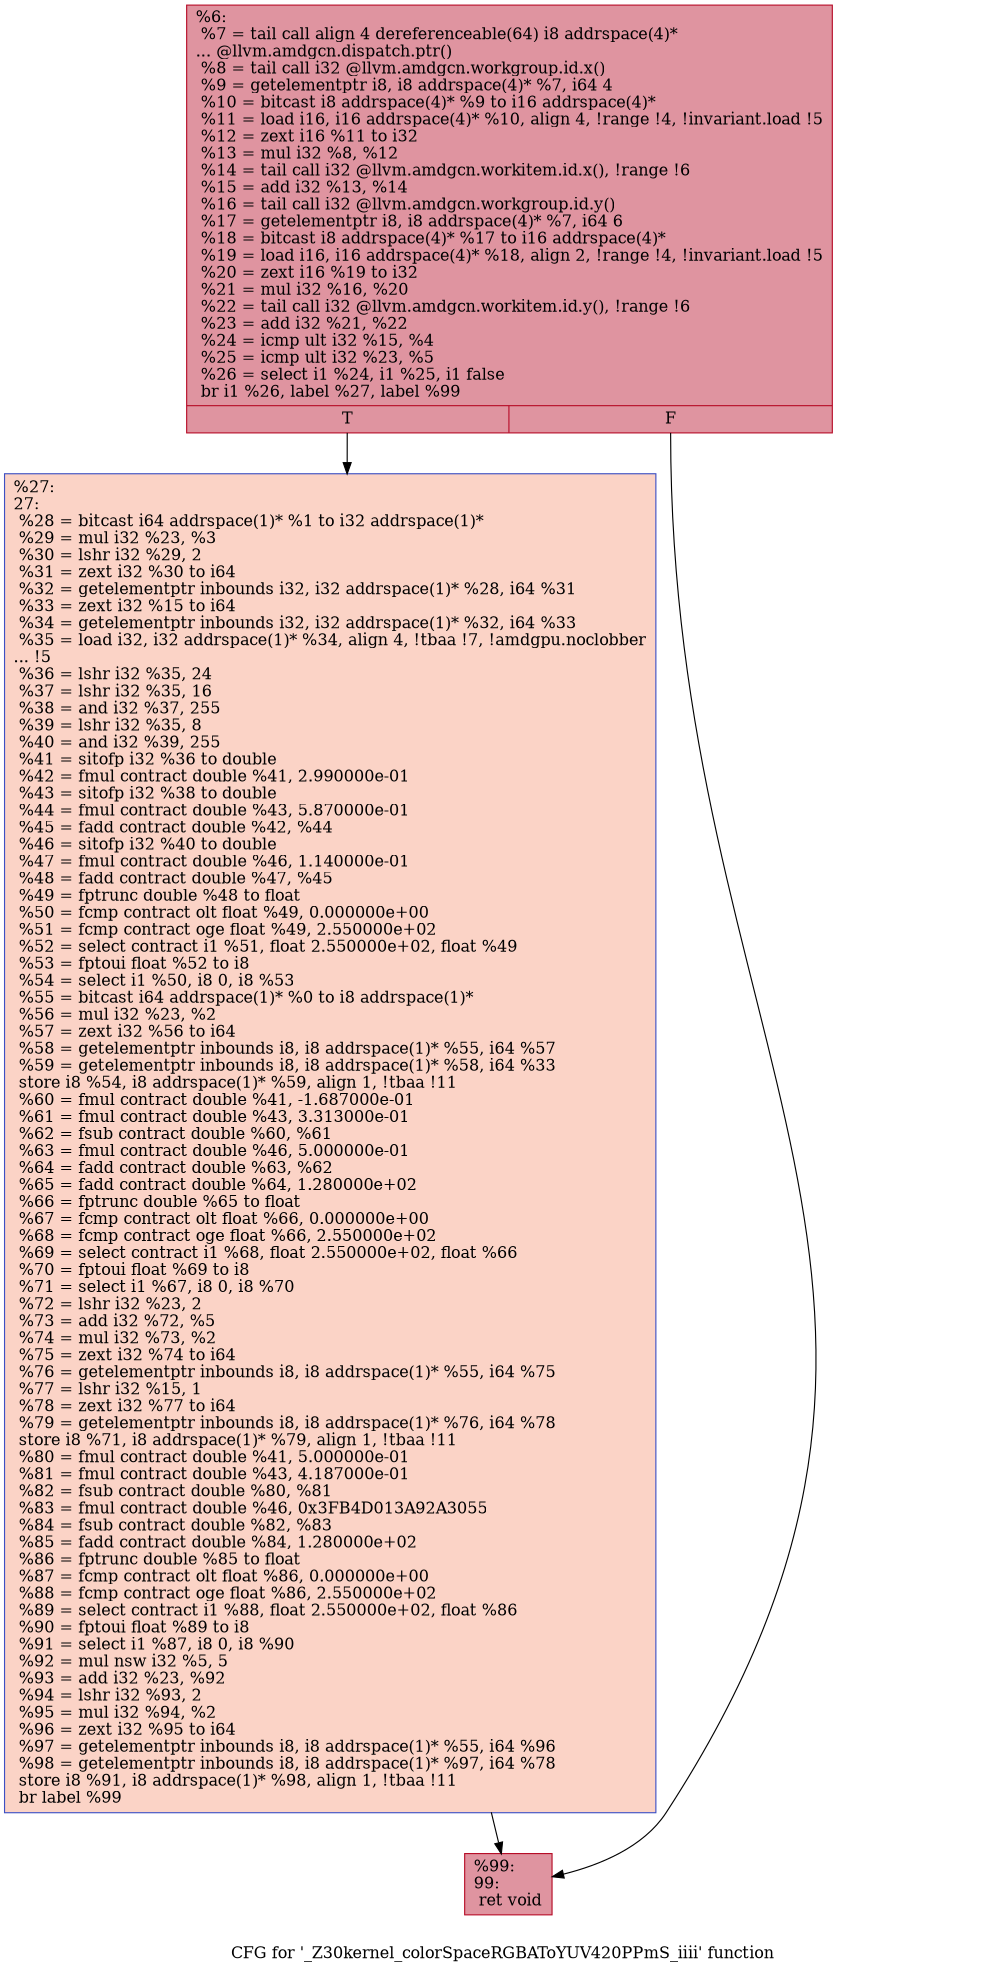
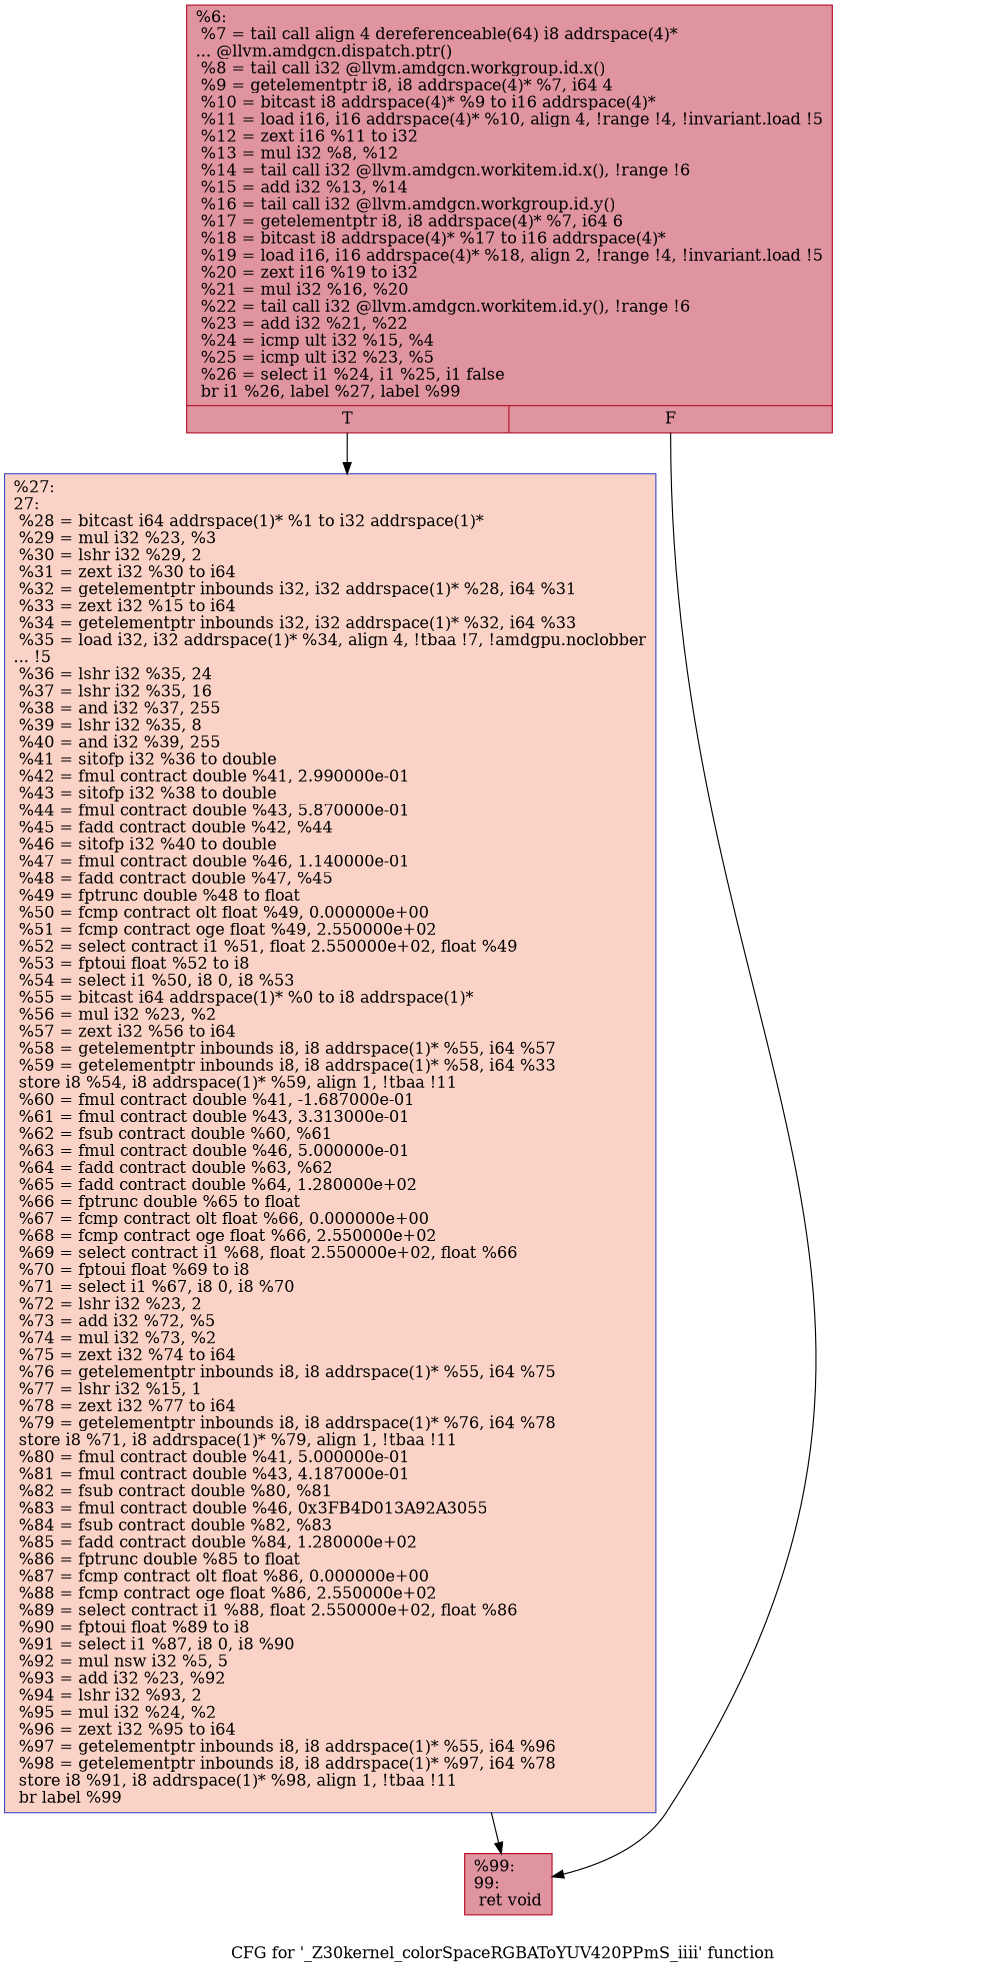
  digraph {
    label="CFG for '_Z30kernel_colorSpaceRGBAToYUV420PPmS_iiii' function"
    node [color="#b70d28ff" fillcolor="#b70d2870" shape=record style=filled]
    n1 [label="{%6:\l  %7 = tail call align 4 dereferenceable(64) i8 addrspace(4)*\l... @llvm.amdgcn.dispatch.ptr()\l  %8 = tail call i32 @llvm.amdgcn.workgroup.id.x()\l  %9 = getelementptr i8, i8 addrspace(4)* %7, i64 4\l  %10 = bitcast i8 addrspace(4)* %9 to i16 addrspace(4)*\l  %11 = load i16, i16 addrspace(4)* %10, align 4, !range !4, !invariant.load !5\l  %12 = zext i16 %11 to i32\l  %13 = mul i32 %8, %12\l  %14 = tail call i32 @llvm.amdgcn.workitem.id.x(), !range !6\l  %15 = add i32 %13, %14\l  %16 = tail call i32 @llvm.amdgcn.workgroup.id.y()\l  %17 = getelementptr i8, i8 addrspace(4)* %7, i64 6\l  %18 = bitcast i8 addrspace(4)* %17 to i16 addrspace(4)*\l  %19 = load i16, i16 addrspace(4)* %18, align 2, !range !4, !invariant.load !5\l  %20 = zext i16 %19 to i32\l  %21 = mul i32 %16, %20\l  %22 = tail call i32 @llvm.amdgcn.workitem.id.y(), !range !6\l  %23 = add i32 %21, %22\l  %24 = icmp ult i32 %15, %4\l  %25 = icmp ult i32 %23, %5\l  %26 = select i1 %24, i1 %25, i1 false\l  br i1 %26, label %27, label %99\l|{<s0>T|<s1>F}}"]
-   n2 [color="#3d50c3ff" fillcolor="#f59c7d70" label="{%27:\l27:                                               \l  %28 = bitcast i64 addrspace(1)* %1 to i32 addrspace(1)*\l  %29 = mul i32 %23, %3\l  %30 = lshr i32 %29, 2\l  %31 = zext i32 %30 to i64\l  %32 = getelementptr inbounds i32, i32 addrspace(1)* %28, i64 %31\l  %33 = zext i32 %15 to i64\l  %34 = getelementptr inbounds i32, i32 addrspace(1)* %32, i64 %33\l  %35 = load i32, i32 addrspace(1)* %34, align 4, !tbaa !7, !amdgpu.noclobber\l... !5\l  %36 = lshr i32 %35, 24\l  %37 = lshr i32 %35, 16\l  %38 = and i32 %37, 255\l  %39 = lshr i32 %35, 8\l  %40 = and i32 %39, 255\l  %41 = sitofp i32 %36 to double\l  %42 = fmul contract double %41, 2.990000e-01\l  %43 = sitofp i32 %38 to double\l  %44 = fmul contract double %43, 5.870000e-01\l  %45 = fadd contract double %42, %44\l  %46 = sitofp i32 %40 to double\l  %47 = fmul contract double %46, 1.140000e-01\l  %48 = fadd contract double %47, %45\l  %49 = fptrunc double %48 to float\l  %50 = fcmp contract olt float %49, 0.000000e+00\l  %51 = fcmp contract oge float %49, 2.550000e+02\l  %52 = select contract i1 %51, float 2.550000e+02, float %49\l  %53 = fptoui float %52 to i8\l  %54 = select i1 %50, i8 0, i8 %53\l  %55 = bitcast i64 addrspace(1)* %0 to i8 addrspace(1)*\l  %56 = mul i32 %23, %2\l  %57 = zext i32 %56 to i64\l  %58 = getelementptr inbounds i8, i8 addrspace(1)* %55, i64 %57\l  %59 = getelementptr inbounds i8, i8 addrspace(1)* %58, i64 %33\l  store i8 %54, i8 addrspace(1)* %59, align 1, !tbaa !11\l  %60 = fmul contract double %41, -1.687000e-01\l  %61 = fmul contract double %43, 3.313000e-01\l  %62 = fsub contract double %60, %61\l  %63 = fmul contract double %46, 5.000000e-01\l  %64 = fadd contract double %63, %62\l  %65 = fadd contract double %64, 1.280000e+02\l  %66 = fptrunc double %65 to float\l  %67 = fcmp contract olt float %66, 0.000000e+00\l  %68 = fcmp contract oge float %66, 2.550000e+02\l  %69 = select contract i1 %68, float 2.550000e+02, float %66\l  %70 = fptoui float %69 to i8\l  %71 = select i1 %67, i8 0, i8 %70\l  %72 = lshr i32 %23, 2\l  %73 = add i32 %72, %5\l  %74 = mul i32 %73, %2\l  %75 = zext i32 %74 to i64\l  %76 = getelementptr inbounds i8, i8 addrspace(1)* %55, i64 %75\l  %77 = lshr i32 %15, 1\l  %78 = zext i32 %77 to i64\l  %79 = getelementptr inbounds i8, i8 addrspace(1)* %76, i64 %78\l  store i8 %71, i8 addrspace(1)* %79, align 1, !tbaa !11\l  %80 = fmul contract double %41, 5.000000e-01\l  %81 = fmul contract double %43, 4.187000e-01\l  %82 = fsub contract double %80, %81\l  %83 = fmul contract double %46, 0x3FB4D013A92A3055\l  %84 = fsub contract double %82, %83\l  %85 = fadd contract double %84, 1.280000e+02\l  %86 = fptrunc double %85 to float\l  %87 = fcmp contract olt float %86, 0.000000e+00\l  %88 = fcmp contract oge float %86, 2.550000e+02\l  %89 = select contract i1 %88, float 2.550000e+02, float %86\l  %90 = fptoui float %89 to i8\l  %91 = select i1 %87, i8 0, i8 %90\l  %92 = mul nsw i32 %5, 5\l  %93 = add i32 %23, %92\l  %94 = lshr i32 %93, 2\l  %95 = mul i32 %94, %2\l  %96 = zext i32 %95 to i64\l  %97 = getelementptr inbounds i8, i8 addrspace(1)* %55, i64 %96\l  %98 = getelementptr inbounds i8, i8 addrspace(1)* %97, i64 %78\l  store i8 %91, i8 addrspace(1)* %98, align 1, !tbaa !11\l  br label %99\l}"]
+   n2 [color="#3d50c3ff" fillcolor="#f59c7d70" label="{%27:\l27:                                               \l  %28 = bitcast i64 addrspace(1)* %1 to i32 addrspace(1)*\l  %29 = mul i32 %23, %3\l  %30 = lshr i32 %29, 2\l  %31 = zext i32 %30 to i64\l  %32 = getelementptr inbounds i32, i32 addrspace(1)* %28, i64 %31\l  %33 = zext i32 %15 to i64\l  %34 = getelementptr inbounds i32, i32 addrspace(1)* %32, i64 %33\l  %35 = load i32, i32 addrspace(1)* %34, align 4, !tbaa !7, !amdgpu.noclobber\l... !5\l  %36 = lshr i32 %35, 24\l  %37 = lshr i32 %35, 16\l  %38 = and i32 %37, 255\l  %39 = lshr i32 %35, 8\l  %40 = and i32 %39, 255\l  %41 = sitofp i32 %36 to double\l  %42 = fmul contract double %41, 2.990000e-01\l  %43 = sitofp i32 %38 to double\l  %44 = fmul contract double %43, 5.870000e-01\l  %45 = fadd contract double %42, %44\l  %46 = sitofp i32 %40 to double\l  %47 = fmul contract double %46, 1.140000e-01\l  %48 = fadd contract double %47, %45\l  %49 = fptrunc double %48 to float\l  %50 = fcmp contract olt float %49, 0.000000e+00\l  %51 = fcmp contract oge float %49, 2.550000e+02\l  %52 = select contract i1 %51, float 2.550000e+02, float %49\l  %53 = fptoui float %52 to i8\l  %54 = select i1 %50, i8 0, i8 %53\l  %55 = bitcast i64 addrspace(1)* %0 to i8 addrspace(1)*\l  %56 = mul i32 %23, %2\l  %57 = zext i32 %56 to i64\l  %58 = getelementptr inbounds i8, i8 addrspace(1)* %55, i64 %57\l  %59 = getelementptr inbounds i8, i8 addrspace(1)* %58, i64 %33\l  store i8 %54, i8 addrspace(1)* %59, align 1, !tbaa !11\l  %60 = fmul contract double %41, -1.687000e-01\l  %61 = fmul contract double %43, 3.313000e-01\l  %62 = fsub contract double %60, %61\l  %63 = fmul contract double %46, 5.000000e-01\l  %64 = fadd contract double %63, %62\l  %65 = fadd contract double %64, 1.280000e+02\l  %66 = fptrunc double %65 to float\l  %67 = fcmp contract olt float %66, 0.000000e+00\l  %68 = fcmp contract oge float %66, 2.550000e+02\l  %69 = select contract i1 %68, float 2.550000e+02, float %66\l  %70 = fptoui float %69 to i8\l  %71 = select i1 %67, i8 0, i8 %70\l  %72 = lshr i32 %23, 2\l  %73 = add i32 %72, %5\l  %74 = mul i32 %73, %2\l  %75 = zext i32 %74 to i64\l  %76 = getelementptr inbounds i8, i8 addrspace(1)* %55, i64 %75\l  %77 = lshr i32 %15, 1\l  %78 = zext i32 %77 to i64\l  %79 = getelementptr inbounds i8, i8 addrspace(1)* %76, i64 %78\l  store i8 %71, i8 addrspace(1)* %79, align 1, !tbaa !11\l  %80 = fmul contract double %41, 5.000000e-01\l  %81 = fmul contract double %43, 4.187000e-01\l  %82 = fsub contract double %80, %81\l  %83 = fmul contract double %46, 0x3FB4D013A92A3055\l  %84 = fsub contract double %82, %83\l  %85 = fadd contract double %84, 1.280000e+02\l  %86 = fptrunc double %85 to float\l  %87 = fcmp contract olt float %86, 0.000000e+00\l  %88 = fcmp contract oge float %86, 2.550000e+02\l  %89 = select contract i1 %88, float 2.550000e+02, float %86\l  %90 = fptoui float %89 to i8\l  %91 = select i1 %87, i8 0, i8 %90\l  %92 = mul nsw i32 %5, 5\l  %93 = add i32 %23, %92\l  %94 = lshr i32 %93, 2\l  %95 = mul i32 %24, %2\l  %96 = zext i32 %95 to i64\l  %97 = getelementptr inbounds i8, i8 addrspace(1)* %55, i64 %96\l  %98 = getelementptr inbounds i8, i8 addrspace(1)* %97, i64 %78\l  store i8 %91, i8 addrspace(1)* %98, align 1, !tbaa !11\l  br label %99\l}"]
    n3 [label="{%99:\l99:                                               \l  ret void\l}"]
    n1 -> n2 [tailport=s0]
    n1 -> n3 [tailport=s1]
    n2 -> n3
  }
